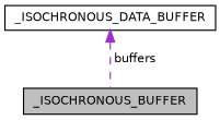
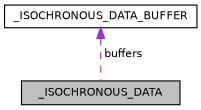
  digraph {
    node [color=black fontname=Helvetica fontsize=10 shape=record style=filled]
-   n1 [fillcolor=grey75 fontcolor=black height=0.2 label=_ISOCHRONOUS_BUFFER width=0.4]
+   n1 [fillcolor=grey75 fontcolor=black height=0.2 label=_ISOCHRONOUS_DATA width=0.4]
    n2 [fillcolor=white height=0.2 label=_ISOCHRONOUS_DATA_BUFFER width=0.4]
    n2 -> n1 [color=darkorchid3 dir=back fontname=Helvetica fontsize=10 label=" buffers" labelfontname=Helvetica labelfontsize=10 style=dashed]
  }
